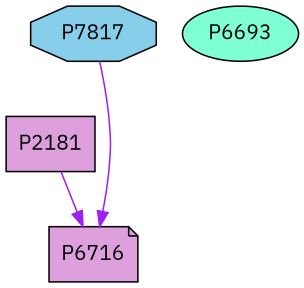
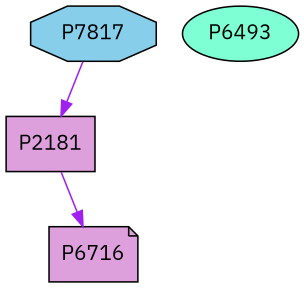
  digraph {
    fontname="IBM Plex Sans"
    node [fillcolor=plum fontname="IBM Plex Sans" style=filled]
    edge [color=purple fontname="IBM Plex Sans"]
    P2181 [shape=box]
    P6716 [shape=note]
    P7817 [fillcolor=skyblue shape=octagon]
-   P6693 [fillcolor=aquamarine shape=ellipse]
+   P6693 [fillcolor=aquamarine shape=ellipse label=P6493]
    P2181 -> P6716
-   P7817 -> P6716
+   P7817 -> P2181
  }
